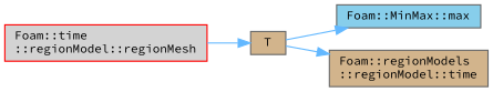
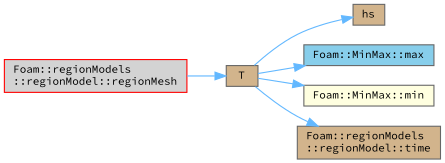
  digraph {
    fontname="Source Code Pro"
    rankdir=LR
    node [color=grey40 fillcolor=tan fontname="Source Code Pro" fontsize=10 shape=box style=filled]
    edge [color=steelblue1 fontname="Source Code Pro" fontsize=10 labelfontname=Helvetica labelfontsize=10 style=solid]
    n1 [color=gray40 fontcolor=black height=0.2 label=T width=0.4]
+   n2 [height=0.2 label=hs width=0.4]
    n3 [fillcolor=skyblue height=0.2 label="Foam::MinMax::max" width=0.4]
+   n4 [fillcolor=lightyellow height=0.2 label="Foam::MinMax::min" width=0.4]
    n5 [height=0.2 label="Foam::regionModels\l::regionModel::time" width=0.4]
-   n6 [color=red fillcolor=lightgrey height=0.2 label="Foam::time\l::regionModel::regionMesh" width=0.4]
+   n6 [color=red fillcolor=lightgrey height=0.2 label="Foam::regionModels\l::regionModel::regionMesh" width=0.4]
+   n1 -> n2
    n1 -> n3
+   n1 -> n4
    n1 -> n5
    n6 -> n1
  }
